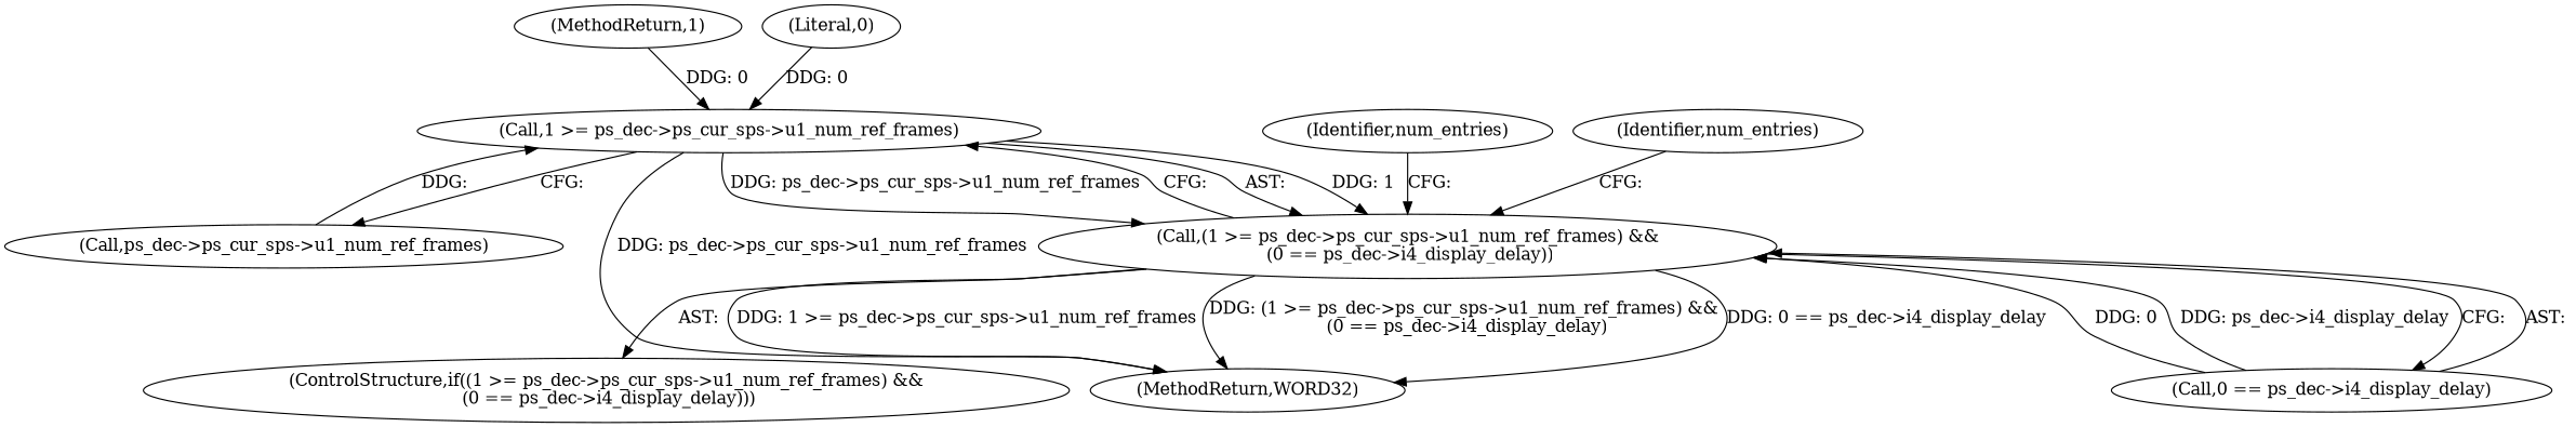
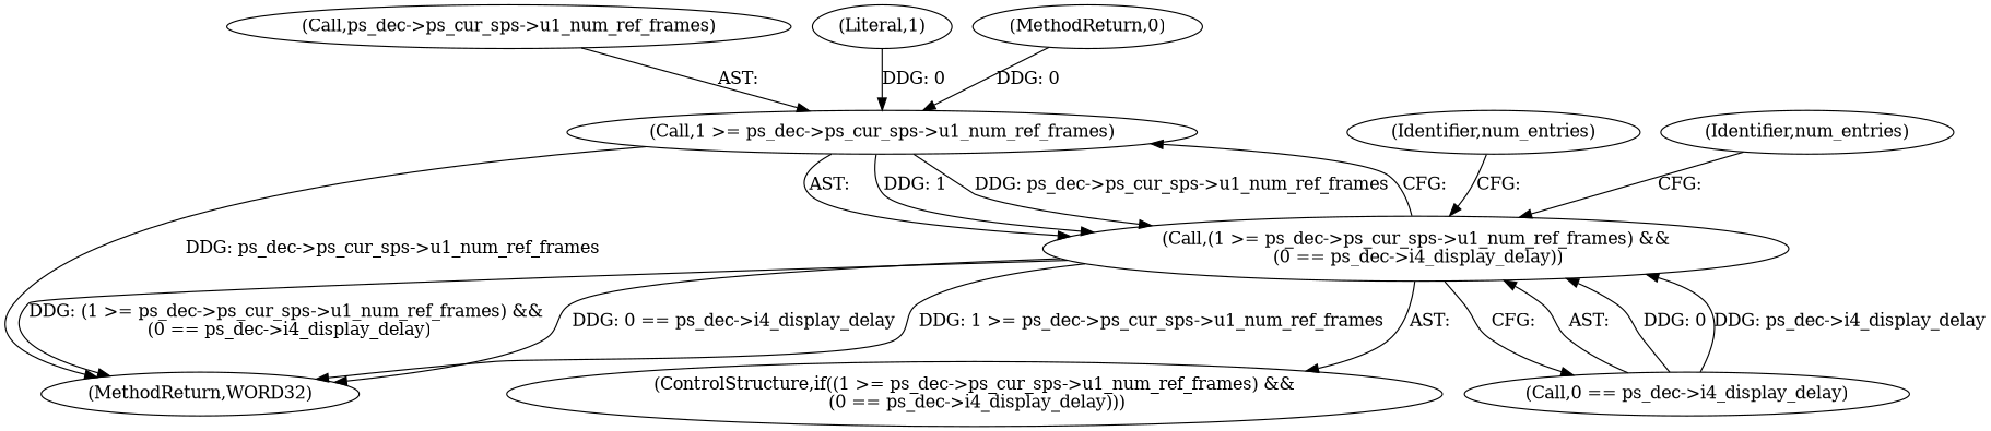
  digraph {
    n1 [label="(Call,1 >= ps_dec->ps_cur_sps->u1_num_ref_frames)"]
    n2 [label="(Call,(1 >= ps_dec->ps_cur_sps->u1_num_ref_frames) &&\n (0 == ps_dec->i4_display_delay))"]
    n3 [label="(Call,ps_dec->ps_cur_sps->u1_num_ref_frames)"]
    n4 [label="(MethodReturn,WORD32)"]
    n5 [label="(ControlStructure,if((1 >= ps_dec->ps_cur_sps->u1_num_ref_frames) &&\n (0 == ps_dec->i4_display_delay)))"]
    n6 [label="(Call,0 == ps_dec->i4_display_delay)"]
-   n7 [label="(MethodReturn,1)"]
+   n7 [label="(Literal,1)"]
    n8 [label="(Identifier,num_entries)"]
-   n9 [label="(Literal,0)"]
+   n9 [label="(MethodReturn,0)"]
    n10 [label="(Identifier,num_entries)"]
    n1 -> n2 [label="AST: "]
    n1 -> n2 [label="DDG: 1"]
    n1 -> n2 [label="DDG: ps_dec->ps_cur_sps->u1_num_ref_frames"]
-   n1 -> n3 [label="CFG: "]
    n1 -> n4 [label="DDG: ps_dec->ps_cur_sps->u1_num_ref_frames"]
    n2 -> n1 [label="CFG: "]
    n2 -> n4 [label="DDG: (1 >= ps_dec->ps_cur_sps->u1_num_ref_frames) &&\n (0 == ps_dec->i4_display_delay)"]
    n2 -> n4 [label="DDG: 0 == ps_dec->i4_display_delay"]
    n2 -> n4 [label="DDG: 1 >= ps_dec->ps_cur_sps->u1_num_ref_frames"]
    n2 -> n5 [label="AST: "]
    n2 -> n6 [label="CFG: "]
-   n3 -> n1 [label="DDG: "]
+   n3 -> n1 [label="AST: "]
    n6 -> n2 [label="AST: "]
    n6 -> n2 [label="DDG: 0"]
    n6 -> n2 [label="DDG: ps_dec->i4_display_delay"]
    n7 -> n1 [label="DDG: 0"]
    n8 -> n2 [label="CFG: "]
    n9 -> n1 [label="DDG: 0"]
    n10 -> n2 [label="CFG: "]
  }
